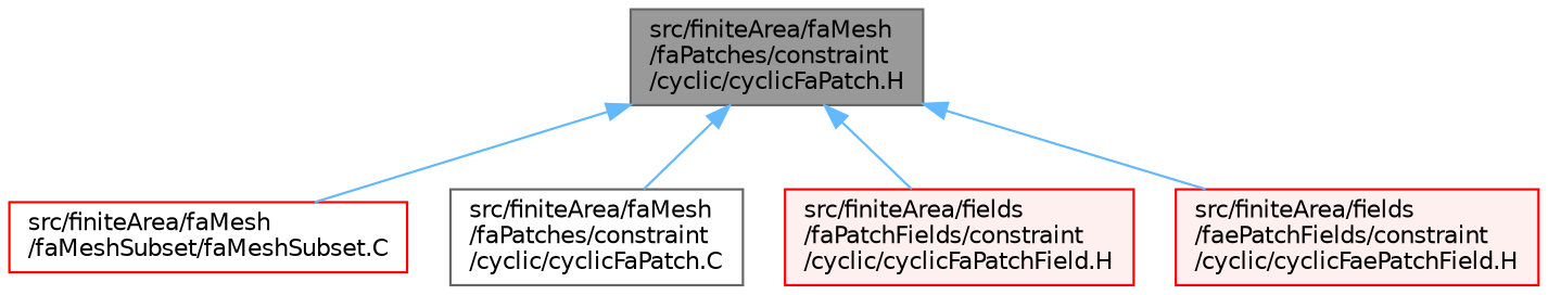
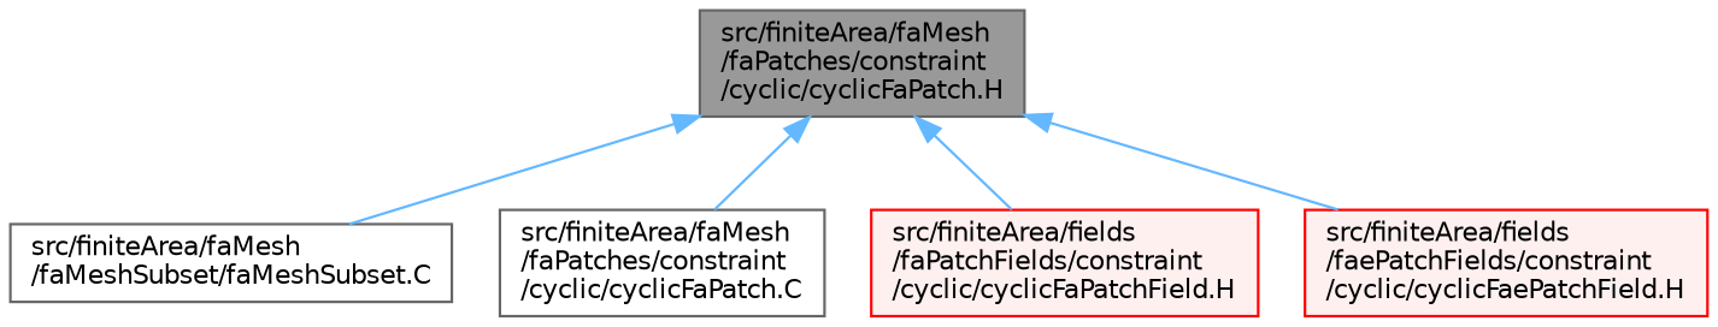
  digraph {
    node [color=grey40 fillcolor=white fontname=Helvetica fontsize=10 shape=box style=filled]
    edge [color=steelblue1 dir=back fontname=Helvetica fontsize=10 labelfontname=Helvetica labelfontsize=10 style=solid]
    n1 [color=gray40 fillcolor=grey60 fontcolor=black height=0.2 label="src/finiteArea/faMesh\l/faPatches/constraint\l/cyclic/cyclicFaPatch.H" width=0.4]
-   n2 [color=red height=0.2 label="src/finiteArea/faMesh\l/faMeshSubset/faMeshSubset.C" width=0.4]
+   n2 [height=0.2 label="src/finiteArea/faMesh\l/faMeshSubset/faMeshSubset.C" width=0.4]
    n3 [height=0.2 label="src/finiteArea/faMesh\l/faPatches/constraint\l/cyclic/cyclicFaPatch.C" width=0.4]
    n4 [color=red fillcolor="#FFF0F0" height=0.2 label="src/finiteArea/fields\l/faPatchFields/constraint\l/cyclic/cyclicFaPatchField.H" width=0.4]
    n5 [color=red fillcolor="#FFF0F0" height=0.2 label="src/finiteArea/fields\l/faePatchFields/constraint\l/cyclic/cyclicFaePatchField.H" width=0.4]
    n1 -> n2
    n1 -> n3
    n1 -> n4
    n1 -> n5
  }
